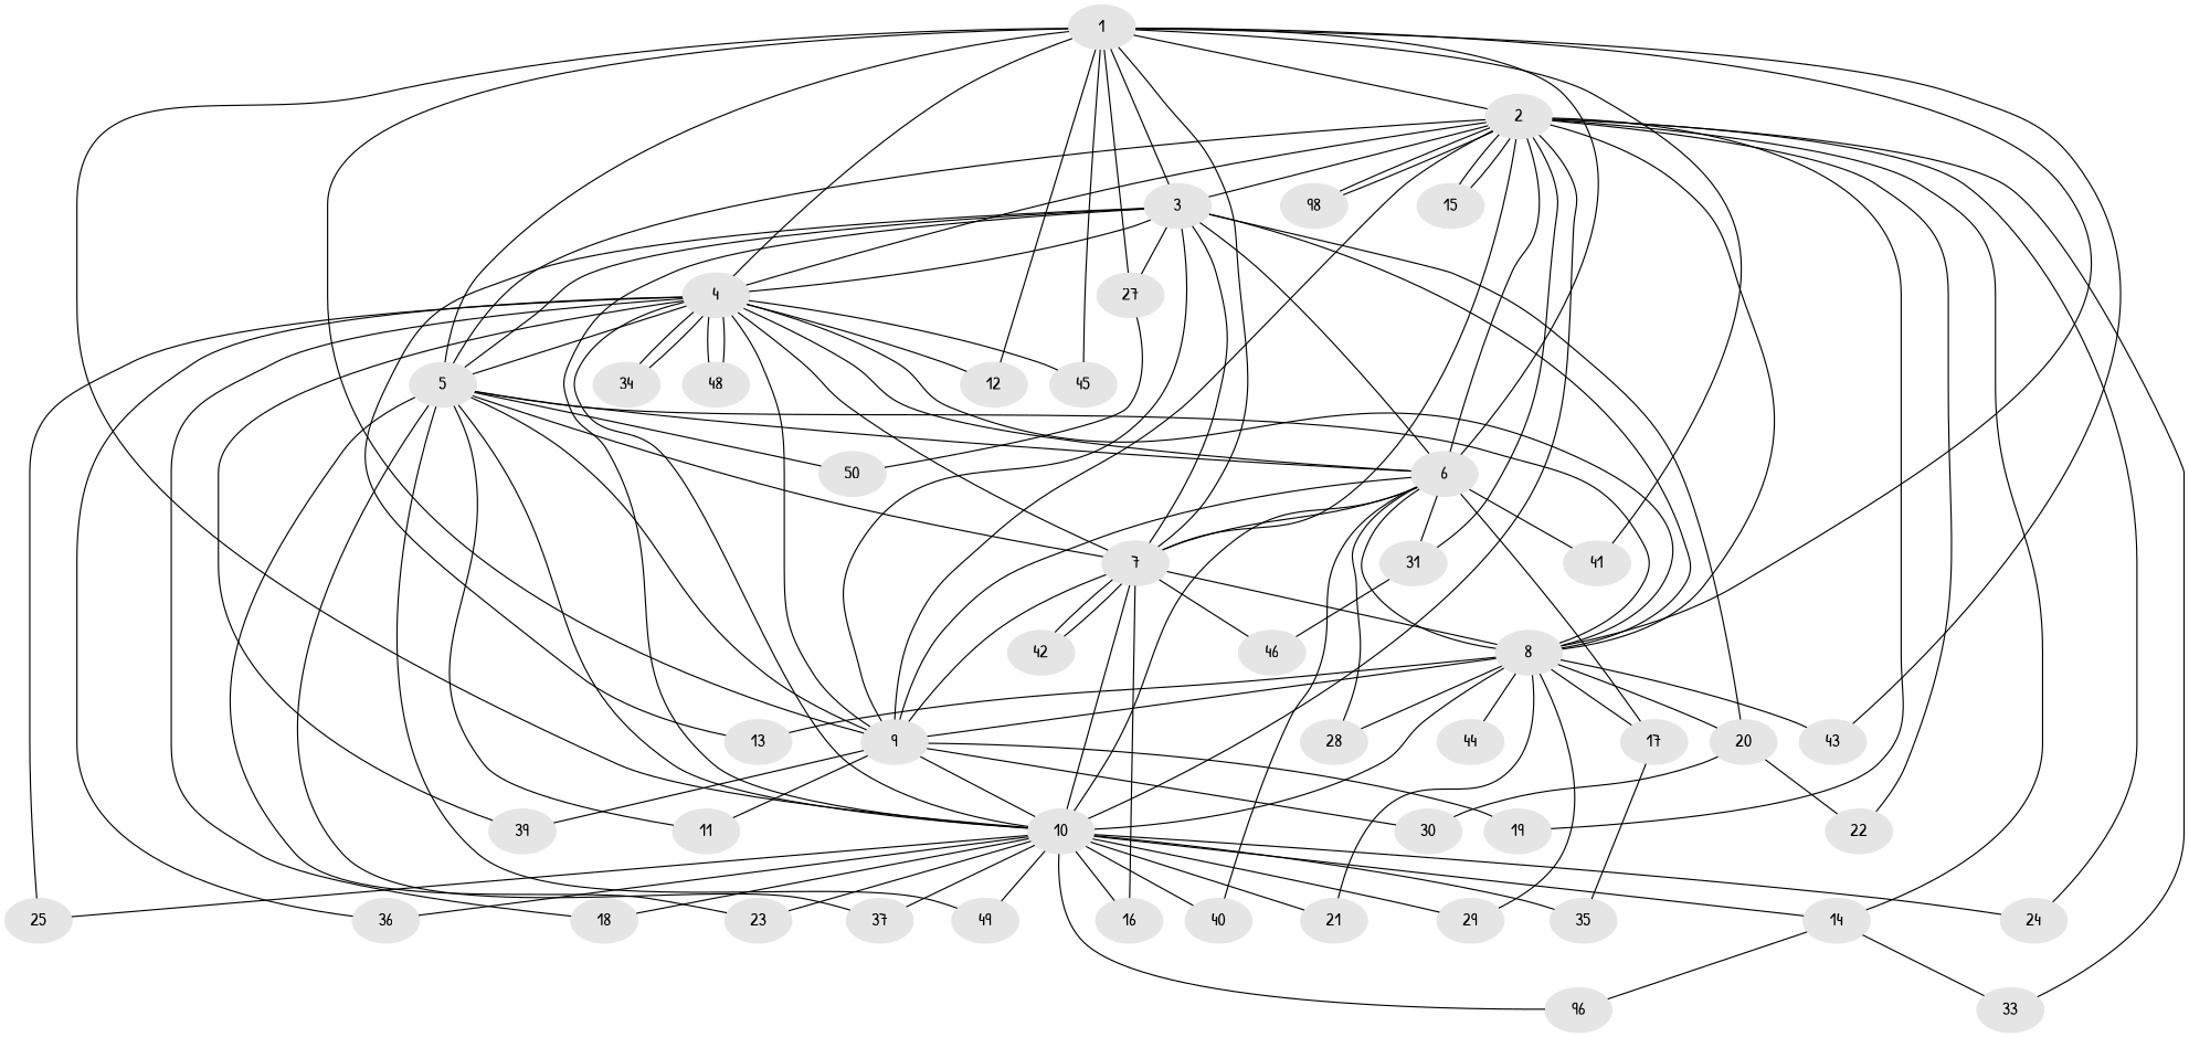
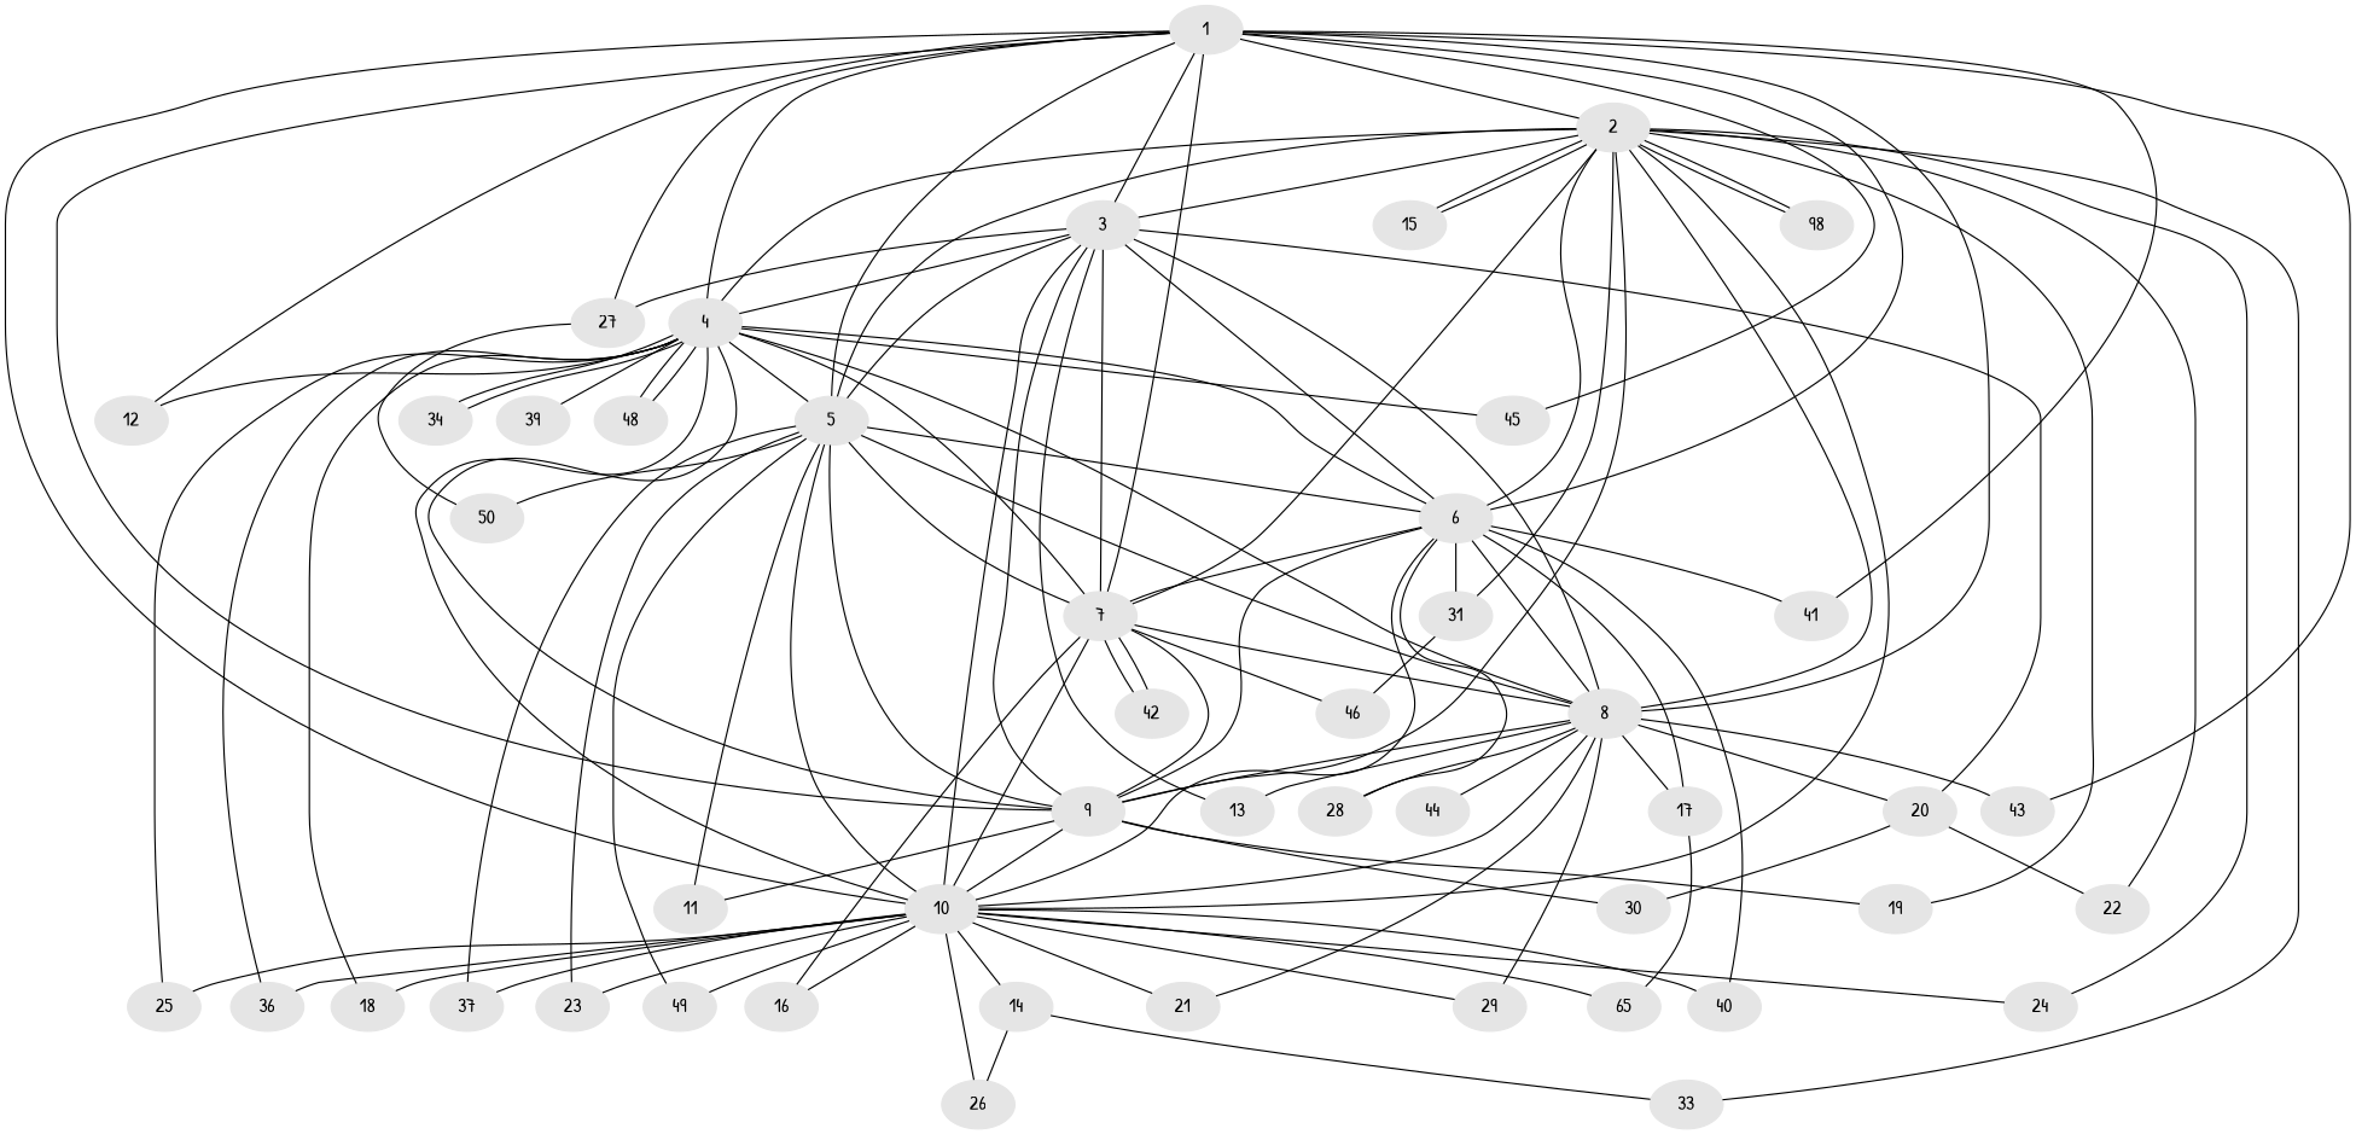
  graph {
    fontname="Patrick Hand"
    node [color=gray90 fontname="Patrick Hand" style=filled]
    edge [fontname="Patrick Hand"]
    1
    2
    3
    4
    5
    6
    7
    8
    9
    10
    12
    27
    41
    43
    45
    14
    15
    19
    22
    24
    31
    33
    n23 [label=98]
    13
    20
    18
    25
    34
    36
    39
    48
    11
    23
    37
    49
    50
    17
    28
    40
    16
    42
    46
    21
    29
    44
    30
-   26 [label=96]
-   35
+   26
+   35 [label=65]
    1 -- 2
    1 -- 3
    1 -- 4
    1 -- 5
    1 -- 6
    1 -- 7
    1 -- 8
    1 -- 9
    1 -- 10
    1 -- 12
    1 -- 27
    1 -- 41
    1 -- 43
    1 -- 45
    2 -- 3
    2 -- 4
    2 -- 5
    2 -- 6
    2 -- 7
    2 -- 8
    2 -- 9
    2 -- 10
-   2 -- 14
    2 -- 15
    2 -- 15
    2 -- 19
    2 -- 22
    2 -- 24
    2 -- 31
    2 -- 33
    2 -- n23
    2 -- n23
    3 -- 4
    3 -- 5
    3 -- 6
    3 -- 7
    3 -- 8
    3 -- 9
    3 -- 10
    3 -- 27
    3 -- 13
    3 -- 20
    4 -- 5
    4 -- 6
    4 -- 7
    4 -- 8
    4 -- 9
    4 -- 10
    4 -- 12
    4 -- 45
    4 -- 18
    4 -- 25
    4 -- 34
    4 -- 34
    4 -- 36
    4 -- 39
    4 -- 48
    4 -- 48
    5 -- 6
    5 -- 7
    5 -- 8
    5 -- 9
    5 -- 10
    5 -- 11
    5 -- 23
    5 -- 37
    5 -- 49
    5 -- 50
    6 -- 7
    6 -- 8
    6 -- 9
    6 -- 10
    6 -- 41
    6 -- 31
    6 -- 17
    6 -- 28
    6 -- 40
    7 -- 8
    7 -- 9
    7 -- 10
    7 -- 16
    7 -- 42
    7 -- 42
    7 -- 46
    8 -- 9
    8 -- 10
    8 -- 43
    8 -- 13
    8 -- 20
    8 -- 17
    8 -- 28
    8 -- 21
    8 -- 29
    8 -- 44
    9 -- 10
    9 -- 19
-   9 -- 39
    9 -- 11
    9 -- 30
    10 -- 14
    10 -- 24
    10 -- 18
    10 -- 25
    10 -- 36
    10 -- 23
    10 -- 37
    10 -- 49
    10 -- 40
    10 -- 16
    10 -- 21
    10 -- 29
    10 -- 26
    10 -- 35
    27 -- 50
    14 -- 33
    14 -- 26
    31 -- 46
    20 -- 22
    20 -- 30
    17 -- 35
  }
